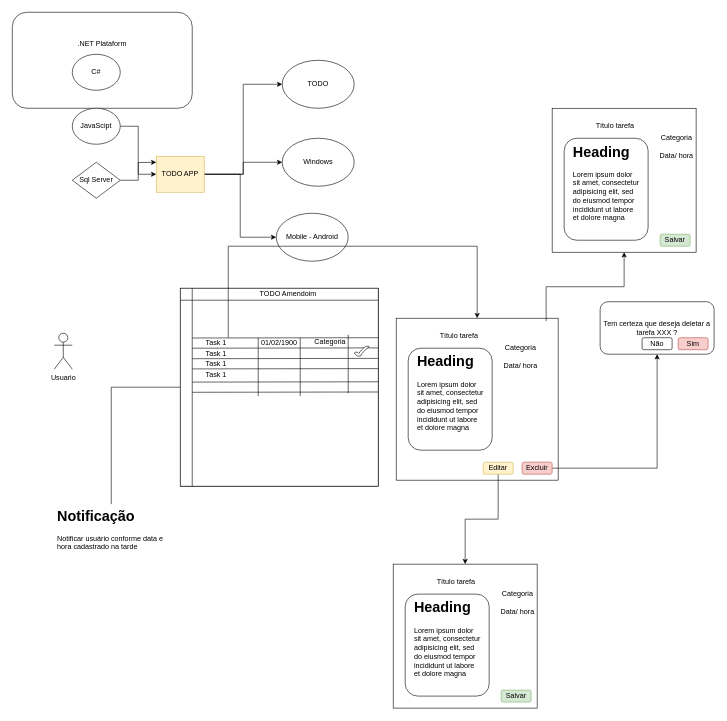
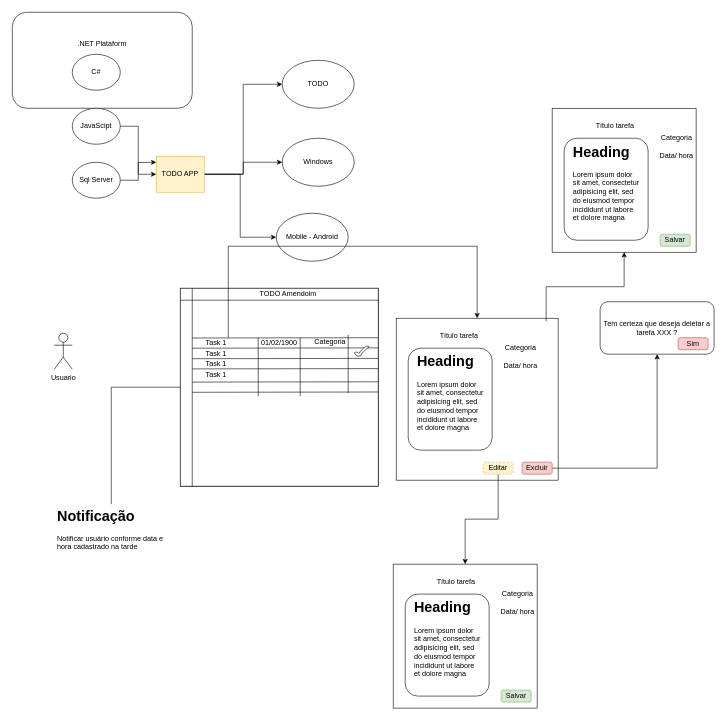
  <mxCell id="0" />
  <mxCell id="1" parent="0" />
  <mxCell id="2" value=".NET Plataform&lt;br&gt;&lt;br&gt;&lt;br&gt;&lt;br&gt;&lt;br&gt;" style="rounded=1;whiteSpace=wrap;html=1;" parent="1" vertex="1"><mxGeometry x="20" y="20" width="300" height="160" as="geometry" /></mxCell>
  <mxCell id="3" style="edgeStyle=orthogonalEdgeStyle;rounded=0;orthogonalLoop=1;jettySize=auto;html=1;entryX=0;entryY=0.5;entryDx=0;entryDy=0;" parent="1" source="6" target="7" edge="1"><mxGeometry relative="1" as="geometry" /></mxCell>
  <mxCell id="4" style="edgeStyle=orthogonalEdgeStyle;rounded=0;orthogonalLoop=1;jettySize=auto;html=1;entryX=0;entryY=0.5;entryDx=0;entryDy=0;" parent="1" source="6" target="8" edge="1"><mxGeometry relative="1" as="geometry" /></mxCell>
  <mxCell id="5" style="edgeStyle=orthogonalEdgeStyle;rounded=0;orthogonalLoop=1;jettySize=auto;html=1;entryX=0;entryY=0.5;entryDx=0;entryDy=0;" parent="1" source="6" target="9" edge="1"><mxGeometry relative="1" as="geometry" /></mxCell>
  <mxCell id="6" value="TODO APP&lt;br&gt;" style="text;html=1;strokeColor=#d6b656;fillColor=#fff2cc;align=center;verticalAlign=middle;whiteSpace=wrap;rounded=0;" parent="1" vertex="1"><mxGeometry x="260" y="260" width="80" height="60" as="geometry" /></mxCell>
  <mxCell id="7" value="TODO" style="ellipse;whiteSpace=wrap;html=1;" parent="1" vertex="1"><mxGeometry x="470" y="100" width="120" height="80" as="geometry" /></mxCell>
  <mxCell id="8" value="Windows" style="ellipse;whiteSpace=wrap;html=1;" parent="1" vertex="1"><mxGeometry x="470" y="230" width="120" height="80" as="geometry" /></mxCell>
  <mxCell id="9" value="Mobile - Android" style="ellipse;whiteSpace=wrap;html=1;" parent="1" vertex="1"><mxGeometry x="460" y="355" width="120" height="80" as="geometry" /></mxCell>
  <mxCell id="10" value="C#" style="ellipse;whiteSpace=wrap;html=1;" parent="1" vertex="1"><mxGeometry x="120" y="90" width="80" height="60" as="geometry" /></mxCell>
  <mxCell id="11" style="edgeStyle=orthogonalEdgeStyle;rounded=0;orthogonalLoop=1;jettySize=auto;html=1;entryX=0;entryY=0.5;entryDx=0;entryDy=0;" parent="1" source="12" target="6" edge="1"><mxGeometry relative="1" as="geometry" /></mxCell>
  <mxCell id="12" value="JavaScipt" style="ellipse;whiteSpace=wrap;html=1;" parent="1" vertex="1"><mxGeometry x="120" y="180" width="80" height="60" as="geometry" /></mxCell>
  <mxCell id="13" style="edgeStyle=orthogonalEdgeStyle;rounded=0;orthogonalLoop=1;jettySize=auto;html=1;" parent="1" source="14" edge="1"><mxGeometry relative="1" as="geometry"><mxPoint x="260" y="270" as="targetPoint" /></mxGeometry></mxCell>
- <mxCell id="14" value="Sql Server" style="rhombus;whiteSpace=wrap;html=1;" parent="1" vertex="1"><mxGeometry x="120" y="270" width="80" height="60" as="geometry" /></mxCell>
+ <mxCell id="14" value="Sql Server" style="ellipse;whiteSpace=wrap;html=1;" parent="1" vertex="1"><mxGeometry x="120" y="270" width="80" height="60" as="geometry" /></mxCell>
  <mxCell id="15" value="Usuario" style="shape=umlActor;verticalLabelPosition=bottom;labelBackgroundColor=#ffffff;verticalAlign=top;html=1;outlineConnect=0;" parent="1" vertex="1"><mxGeometry x="90" y="555" width="30" height="60" as="geometry" /></mxCell>
  <mxCell id="16" value="" style="whiteSpace=wrap;html=1;aspect=fixed;" parent="1" vertex="1"><mxGeometry x="660" y="530" width="270" height="270" as="geometry" /></mxCell>
  <mxCell id="17" value="Título tarefa" style="text;html=1;strokeColor=none;fillColor=none;align=center;verticalAlign=middle;whiteSpace=wrap;rounded=0;" parent="1" vertex="1"><mxGeometry x="670" y="550" width="190" height="20" as="geometry" /></mxCell>
  <mxCell id="18" value="Categoria" style="text;html=1;strokeColor=none;fillColor=none;align=center;verticalAlign=middle;whiteSpace=wrap;rounded=0;" parent="1" vertex="1"><mxGeometry x="830" y="570" width="75" height="20" as="geometry" /></mxCell>
  <mxCell id="19" value="Data/ hora" style="text;html=1;strokeColor=none;fillColor=none;align=center;verticalAlign=middle;whiteSpace=wrap;rounded=0;" parent="1" vertex="1"><mxGeometry x="830" y="600" width="75" height="20" as="geometry" /></mxCell>
  <mxCell id="20" value="" style="rounded=1;whiteSpace=wrap;html=1;" parent="1" vertex="1"><mxGeometry x="680" y="580" width="140" height="170" as="geometry" /></mxCell>
  <mxCell id="21" value="&lt;h1&gt;Heading&lt;/h1&gt;&lt;p&gt;Lorem ipsum dolor sit amet, consectetur adipisicing elit, sed do eiusmod tempor incididunt ut labore et dolore magna aliqua.&lt;/p&gt;" style="text;html=1;strokeColor=none;fillColor=none;spacing=5;spacingTop=-20;whiteSpace=wrap;overflow=hidden;rounded=0;" parent="1" vertex="1"><mxGeometry x="690" y="582.5" width="120" height="137.5" as="geometry" /></mxCell>
  <mxCell id="22" value="" style="whiteSpace=wrap;html=1;aspect=fixed;" parent="1" vertex="1"><mxGeometry x="300" y="480" width="330" height="330" as="geometry" /></mxCell>
  <mxCell id="23" style="edgeStyle=orthogonalEdgeStyle;rounded=0;orthogonalLoop=1;jettySize=auto;html=1;endArrow=none;endFill=0;" parent="1" source="24" target="69" edge="1"><mxGeometry relative="1" as="geometry" /></mxCell>
  <mxCell id="24" value="" style="shape=internalStorage;whiteSpace=wrap;html=1;backgroundOutline=1;" parent="1" vertex="1"><mxGeometry x="300" y="480" width="330" height="330" as="geometry" /></mxCell>
  <mxCell id="25" value="" style="endArrow=none;html=1;entryX=1;entryY=0.25;entryDx=0;entryDy=0;" parent="1" target="24" edge="1"><mxGeometry width="50" height="50" relative="1" as="geometry"><mxPoint x="320" y="563" as="sourcePoint" /><mxPoint x="370" y="510" as="targetPoint" /></mxGeometry></mxCell>
  <mxCell id="26" value="" style="endArrow=none;html=1;entryX=1;entryY=0.25;entryDx=0;entryDy=0;" parent="1" edge="1"><mxGeometry width="50" height="50" relative="1" as="geometry"><mxPoint x="320" y="580" as="sourcePoint" /><mxPoint x="630" y="579.5" as="targetPoint" /></mxGeometry></mxCell>
  <mxCell id="27" value="" style="endArrow=none;html=1;entryX=1;entryY=0.25;entryDx=0;entryDy=0;" parent="1" edge="1"><mxGeometry width="50" height="50" relative="1" as="geometry"><mxPoint x="320" y="597.5" as="sourcePoint" /><mxPoint x="630" y="597" as="targetPoint" /></mxGeometry></mxCell>
  <mxCell id="28" value="" style="endArrow=none;html=1;entryX=1;entryY=0.25;entryDx=0;entryDy=0;" parent="1" edge="1"><mxGeometry width="50" height="50" relative="1" as="geometry"><mxPoint x="320" y="614.5" as="sourcePoint" /><mxPoint x="630" y="614" as="targetPoint" /></mxGeometry></mxCell>
  <mxCell id="29" value="" style="endArrow=none;html=1;entryX=1;entryY=0.25;entryDx=0;entryDy=0;" parent="1" edge="1"><mxGeometry width="50" height="50" relative="1" as="geometry"><mxPoint x="320" y="636.5" as="sourcePoint" /><mxPoint x="630" y="636" as="targetPoint" /></mxGeometry></mxCell>
  <mxCell id="30" value="" style="endArrow=none;html=1;entryX=1;entryY=0.25;entryDx=0;entryDy=0;" parent="1" edge="1"><mxGeometry width="50" height="50" relative="1" as="geometry"><mxPoint x="320" y="653.5" as="sourcePoint" /><mxPoint x="630" y="653" as="targetPoint" /></mxGeometry></mxCell>
  <mxCell id="31" style="edgeStyle=orthogonalEdgeStyle;rounded=0;orthogonalLoop=1;jettySize=auto;html=1;entryX=0.5;entryY=0;entryDx=0;entryDy=0;" parent="1" source="32" target="16" edge="1"><mxGeometry relative="1" as="geometry"><Array as="points"><mxPoint x="380" y="410" /><mxPoint x="795" y="410" /></Array></mxGeometry></mxCell>
  <mxCell id="32" value="Task 1" style="text;html=1;strokeColor=none;fillColor=none;align=center;verticalAlign=middle;whiteSpace=wrap;rounded=0;" parent="1" vertex="1"><mxGeometry x="340" y="562.5" width="40" height="17.5" as="geometry" /></mxCell>
  <mxCell id="33" value="Task 1" style="text;html=1;strokeColor=none;fillColor=none;align=center;verticalAlign=middle;whiteSpace=wrap;rounded=0;" parent="1" vertex="1"><mxGeometry x="340" y="580" width="40" height="17.5" as="geometry" /></mxCell>
  <mxCell id="34" value="Task 1" style="text;html=1;strokeColor=none;fillColor=none;align=center;verticalAlign=middle;whiteSpace=wrap;rounded=0;" parent="1" vertex="1"><mxGeometry x="340" y="597.5" width="40" height="17.5" as="geometry" /></mxCell>
  <mxCell id="35" value="Task 1" style="text;html=1;strokeColor=none;fillColor=none;align=center;verticalAlign=middle;whiteSpace=wrap;rounded=0;" parent="1" vertex="1"><mxGeometry x="340" y="615" width="40" height="17.5" as="geometry" /></mxCell>
  <mxCell id="36" value="" style="endArrow=none;html=1;" parent="1" edge="1"><mxGeometry width="50" height="50" relative="1" as="geometry"><mxPoint x="430" y="660" as="sourcePoint" /><mxPoint x="430" y="562.5" as="targetPoint" /></mxGeometry></mxCell>
  <mxCell id="37" value="" style="endArrow=none;html=1;" parent="1" edge="1"><mxGeometry width="50" height="50" relative="1" as="geometry"><mxPoint x="500" y="660" as="sourcePoint" /><mxPoint x="500" y="562.5" as="targetPoint" /></mxGeometry></mxCell>
  <mxCell id="38" value="" style="endArrow=none;html=1;" parent="1" edge="1"><mxGeometry width="50" height="50" relative="1" as="geometry"><mxPoint x="580" y="655" as="sourcePoint" /><mxPoint x="580" y="557.5" as="targetPoint" /><Array as="points" /></mxGeometry></mxCell>
  <mxCell id="39" value="01/02/1900" style="text;html=1;strokeColor=none;fillColor=none;align=center;verticalAlign=middle;whiteSpace=wrap;rounded=0;" parent="1" vertex="1"><mxGeometry x="445" y="562.5" width="40" height="17.5" as="geometry" /></mxCell>
  <mxCell id="40" value="Categoria" style="text;html=1;strokeColor=none;fillColor=none;align=center;verticalAlign=middle;whiteSpace=wrap;rounded=0;" parent="1" vertex="1"><mxGeometry x="530" y="560" width="40" height="20" as="geometry" /></mxCell>
  <mxCell id="41" style="edgeStyle=orthogonalEdgeStyle;rounded=0;orthogonalLoop=1;jettySize=auto;html=1;entryX=0.5;entryY=1;entryDx=0;entryDy=0;" parent="1" source="42" target="43" edge="1"><mxGeometry relative="1" as="geometry" /></mxCell>
  <mxCell id="42" value="Excluir" style="rounded=1;whiteSpace=wrap;html=1;fillColor=#f8cecc;strokeColor=#b85450;" parent="1" vertex="1"><mxGeometry x="870" y="770" width="50" height="20" as="geometry" /></mxCell>
  <mxCell id="43" value="Tem certeza que deseja deletar a tarefa XXX ?" style="rounded=1;whiteSpace=wrap;html=1;" parent="1" vertex="1"><mxGeometry x="1000" y="502.5" width="190" height="87.5" as="geometry" /></mxCell>
  <mxCell id="44" value="Sim" style="rounded=1;whiteSpace=wrap;html=1;fillColor=#f8cecc;strokeColor=#b85450;" parent="1" vertex="1"><mxGeometry x="1130" y="562.5" width="50" height="20" as="geometry" /></mxCell>
- <mxCell id="45" value="Não" style="rounded=1;whiteSpace=wrap;html=1;" parent="1" vertex="1"><mxGeometry x="1070" y="562.5" width="50" height="20" as="geometry" /></mxCell>
  <mxCell id="46" value="TODO Amendoim" style="text;html=1;strokeColor=none;fillColor=none;align=center;verticalAlign=middle;whiteSpace=wrap;rounded=0;" parent="1" vertex="1"><mxGeometry x="420" y="480" width="120" height="20" as="geometry" /></mxCell>
  <mxCell id="47" style="edgeStyle=orthogonalEdgeStyle;rounded=0;orthogonalLoop=1;jettySize=auto;html=1;exitX=0.5;exitY=1;exitDx=0;exitDy=0;" parent="1" source="19" target="19" edge="1"><mxGeometry relative="1" as="geometry" /></mxCell>
  <mxCell id="48" value="" style="whiteSpace=wrap;html=1;aspect=fixed;" parent="1" vertex="1"><mxGeometry x="655" y="940" width="240" height="240" as="geometry" /></mxCell>
  <mxCell id="49" value="Título tarefa" style="text;html=1;strokeColor=none;fillColor=none;align=center;verticalAlign=middle;whiteSpace=wrap;rounded=0;" parent="1" vertex="1"><mxGeometry x="665" y="960" width="190" height="20" as="geometry" /></mxCell>
  <mxCell id="50" value="Categoria" style="text;html=1;strokeColor=none;fillColor=none;align=center;verticalAlign=middle;whiteSpace=wrap;rounded=0;" parent="1" vertex="1"><mxGeometry x="825" y="980" width="75" height="20" as="geometry" /></mxCell>
  <mxCell id="51" value="Data/ hora" style="text;html=1;strokeColor=none;fillColor=none;align=center;verticalAlign=middle;whiteSpace=wrap;rounded=0;" parent="1" vertex="1"><mxGeometry x="825" y="1010" width="75" height="20" as="geometry" /></mxCell>
  <mxCell id="52" value="" style="rounded=1;whiteSpace=wrap;html=1;" parent="1" vertex="1"><mxGeometry x="675" y="990" width="140" height="170" as="geometry" /></mxCell>
  <mxCell id="53" value="&lt;h1&gt;Heading&lt;/h1&gt;&lt;p&gt;Lorem ipsum dolor sit amet, consectetur adipisicing elit, sed do eiusmod tempor incididunt ut labore et dolore magna aliqua.&lt;/p&gt;" style="text;html=1;strokeColor=none;fillColor=none;spacing=5;spacingTop=-20;whiteSpace=wrap;overflow=hidden;rounded=0;" parent="1" vertex="1"><mxGeometry x="685" y="992.5" width="120" height="137.5" as="geometry" /></mxCell>
  <mxCell id="54" value="Salvar" style="rounded=1;whiteSpace=wrap;html=1;fillColor=#d5e8d4;strokeColor=#82b366;" parent="1" vertex="1"><mxGeometry x="835" y="1150" width="50" height="20" as="geometry" /></mxCell>
  <mxCell id="55" style="edgeStyle=orthogonalEdgeStyle;rounded=0;orthogonalLoop=1;jettySize=auto;html=1;exitX=0.5;exitY=1;exitDx=0;exitDy=0;" parent="1" source="51" target="51" edge="1"><mxGeometry relative="1" as="geometry" /></mxCell>
  <mxCell id="56" style="edgeStyle=orthogonalEdgeStyle;rounded=0;orthogonalLoop=1;jettySize=auto;html=1;entryX=0.5;entryY=0;entryDx=0;entryDy=0;" parent="1" source="57" target="48" edge="1"><mxGeometry relative="1" as="geometry" /></mxCell>
- <mxCell id="57" value="Editar" style="rounded=1;whiteSpace=wrap;html=1;fillColor=#fff2cc;strokeColor=#d6b656;" parent="1" vertex="1"><mxGeometry x="805" y="770" width="50" height="20" as="geometry" /></mxCell>
+ <mxCell id="57" value="Editar" style="rounded=1;whiteSpace=wrap;html=1;fillColor=#fff2cc;strokeColor=#d6b656;dashed=1;" parent="1" vertex="1"><mxGeometry x="805" y="770" width="50" height="20" as="geometry" /></mxCell>
  <mxCell id="58" style="edgeStyle=orthogonalEdgeStyle;rounded=0;orthogonalLoop=1;jettySize=auto;html=1;entryX=0.5;entryY=1;entryDx=0;entryDy=0;" parent="1" source="59" target="60" edge="1"><mxGeometry relative="1" as="geometry" /></mxCell>
  <mxCell id="59" value="" style="shape=image;html=1;verticalAlign=top;verticalLabelPosition=bottom;labelBackgroundColor=#ffffff;imageAspect=0;aspect=fixed;image=https://cdn4.iconfinder.com/data/icons/wirecons-free-vector-icons/32/add-128.png" parent="1" vertex="1"><mxGeometry x="900" y="535" width="20" height="20" as="geometry" /></mxCell>
  <mxCell id="60" value="" style="whiteSpace=wrap;html=1;aspect=fixed;" parent="1" vertex="1"><mxGeometry x="920" y="180" width="240" height="240" as="geometry" /></mxCell>
  <mxCell id="61" value="Título tarefa" style="text;html=1;strokeColor=none;fillColor=none;align=center;verticalAlign=middle;whiteSpace=wrap;rounded=0;" parent="1" vertex="1"><mxGeometry x="930" y="200" width="190" height="20" as="geometry" /></mxCell>
  <mxCell id="62" value="Categoria" style="text;html=1;strokeColor=none;fillColor=none;align=center;verticalAlign=middle;whiteSpace=wrap;rounded=0;" parent="1" vertex="1"><mxGeometry x="1090" y="220" width="75" height="20" as="geometry" /></mxCell>
  <mxCell id="63" value="Data/ hora" style="text;html=1;strokeColor=none;fillColor=none;align=center;verticalAlign=middle;whiteSpace=wrap;rounded=0;" parent="1" vertex="1"><mxGeometry x="1090" y="250" width="75" height="20" as="geometry" /></mxCell>
  <mxCell id="64" value="" style="rounded=1;whiteSpace=wrap;html=1;" parent="1" vertex="1"><mxGeometry x="940" y="230" width="140" height="170" as="geometry" /></mxCell>
  <mxCell id="65" value="&lt;h1&gt;Heading&lt;/h1&gt;&lt;p&gt;Lorem ipsum dolor sit amet, consectetur adipisicing elit, sed do eiusmod tempor incididunt ut labore et dolore magna aliqua.&lt;/p&gt;" style="text;html=1;strokeColor=none;fillColor=none;spacing=5;spacingTop=-20;whiteSpace=wrap;overflow=hidden;rounded=0;" parent="1" vertex="1"><mxGeometry x="950" y="232.5" width="120" height="137.5" as="geometry" /></mxCell>
  <mxCell id="66" value="Salvar" style="rounded=1;whiteSpace=wrap;html=1;fillColor=#d5e8d4;strokeColor=#82b366;" parent="1" vertex="1"><mxGeometry x="1100" y="390" width="50" height="20" as="geometry" /></mxCell>
  <mxCell id="67" style="edgeStyle=orthogonalEdgeStyle;rounded=0;orthogonalLoop=1;jettySize=auto;html=1;exitX=0.5;exitY=1;exitDx=0;exitDy=0;" parent="1" source="63" target="63" edge="1"><mxGeometry relative="1" as="geometry" /></mxCell>
  <mxCell id="68" value="" style="verticalLabelPosition=bottom;verticalAlign=top;html=1;shape=mxgraph.basic.tick" parent="1" vertex="1"><mxGeometry x="590" y="576.5" width="25" height="17" as="geometry" /></mxCell>
  <mxCell id="69" value="&lt;h1&gt;Notificação&lt;/h1&gt;&lt;p&gt;Notificar usuário conforme data e hora cadastrado na tarde&lt;/p&gt;" style="text;html=1;strokeColor=none;fillColor=none;spacing=5;spacingTop=-20;whiteSpace=wrap;overflow=hidden;rounded=0;" parent="1" vertex="1"><mxGeometry x="90" y="840" width="190" height="120" as="geometry" /></mxCell>
